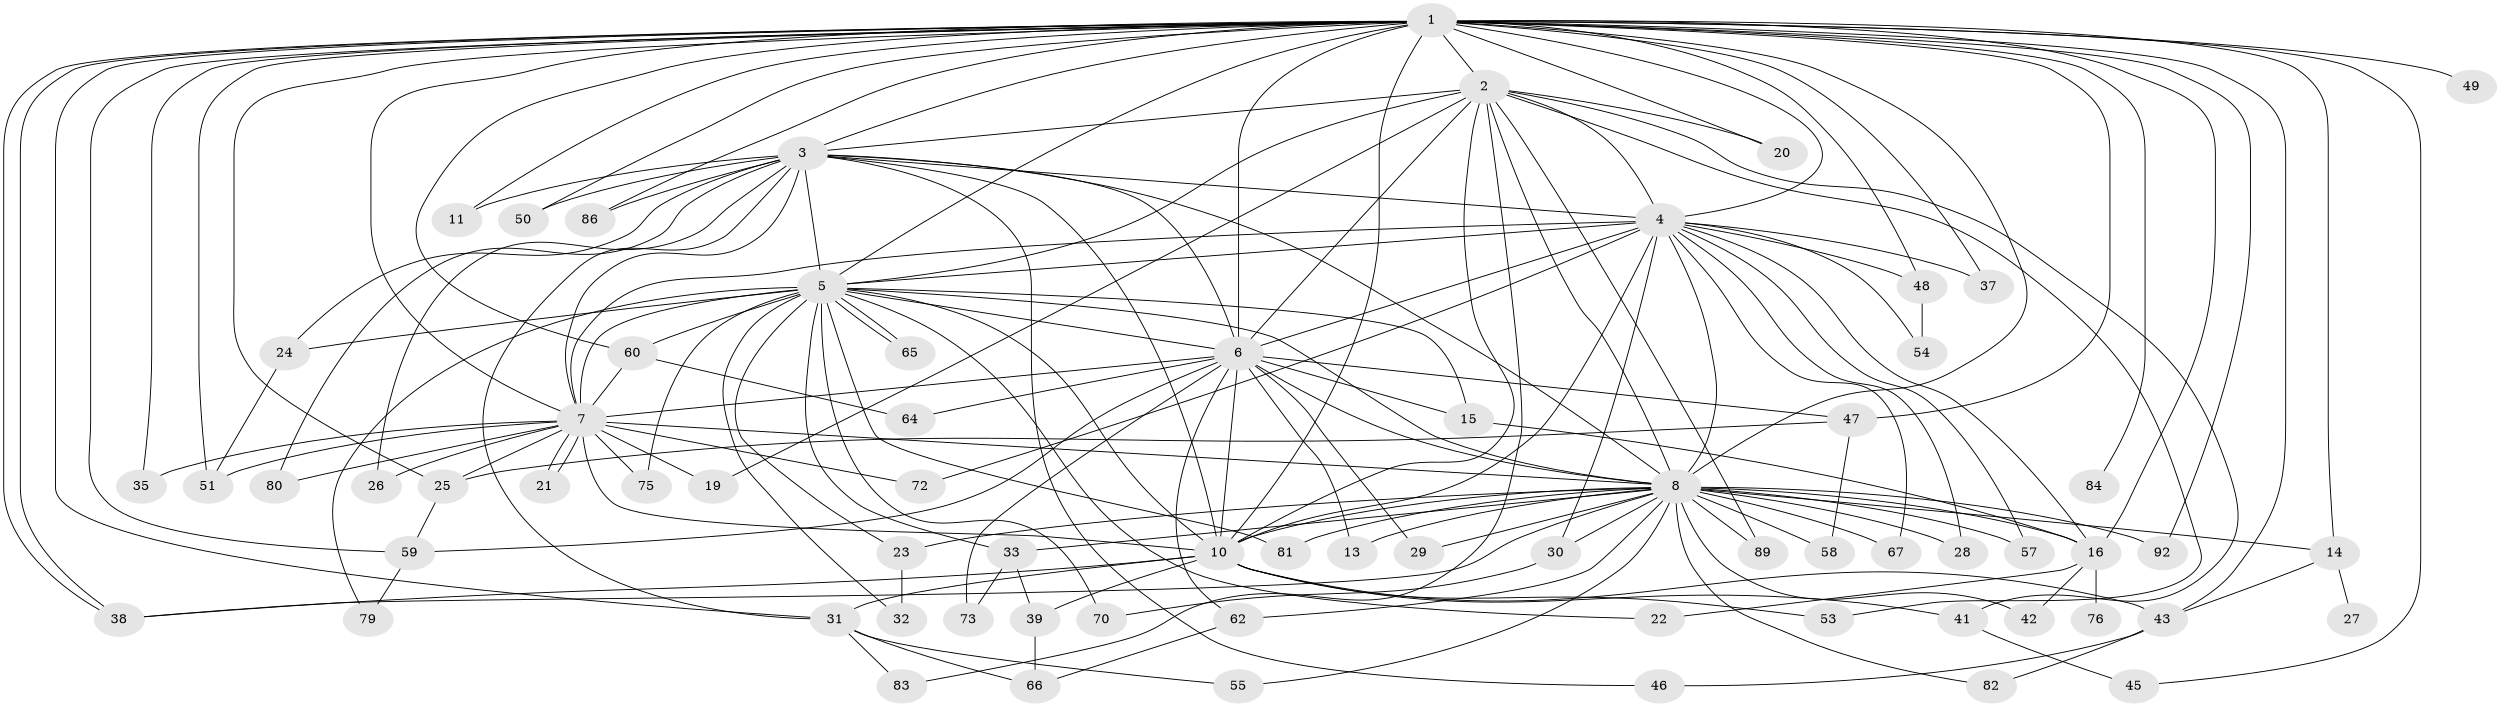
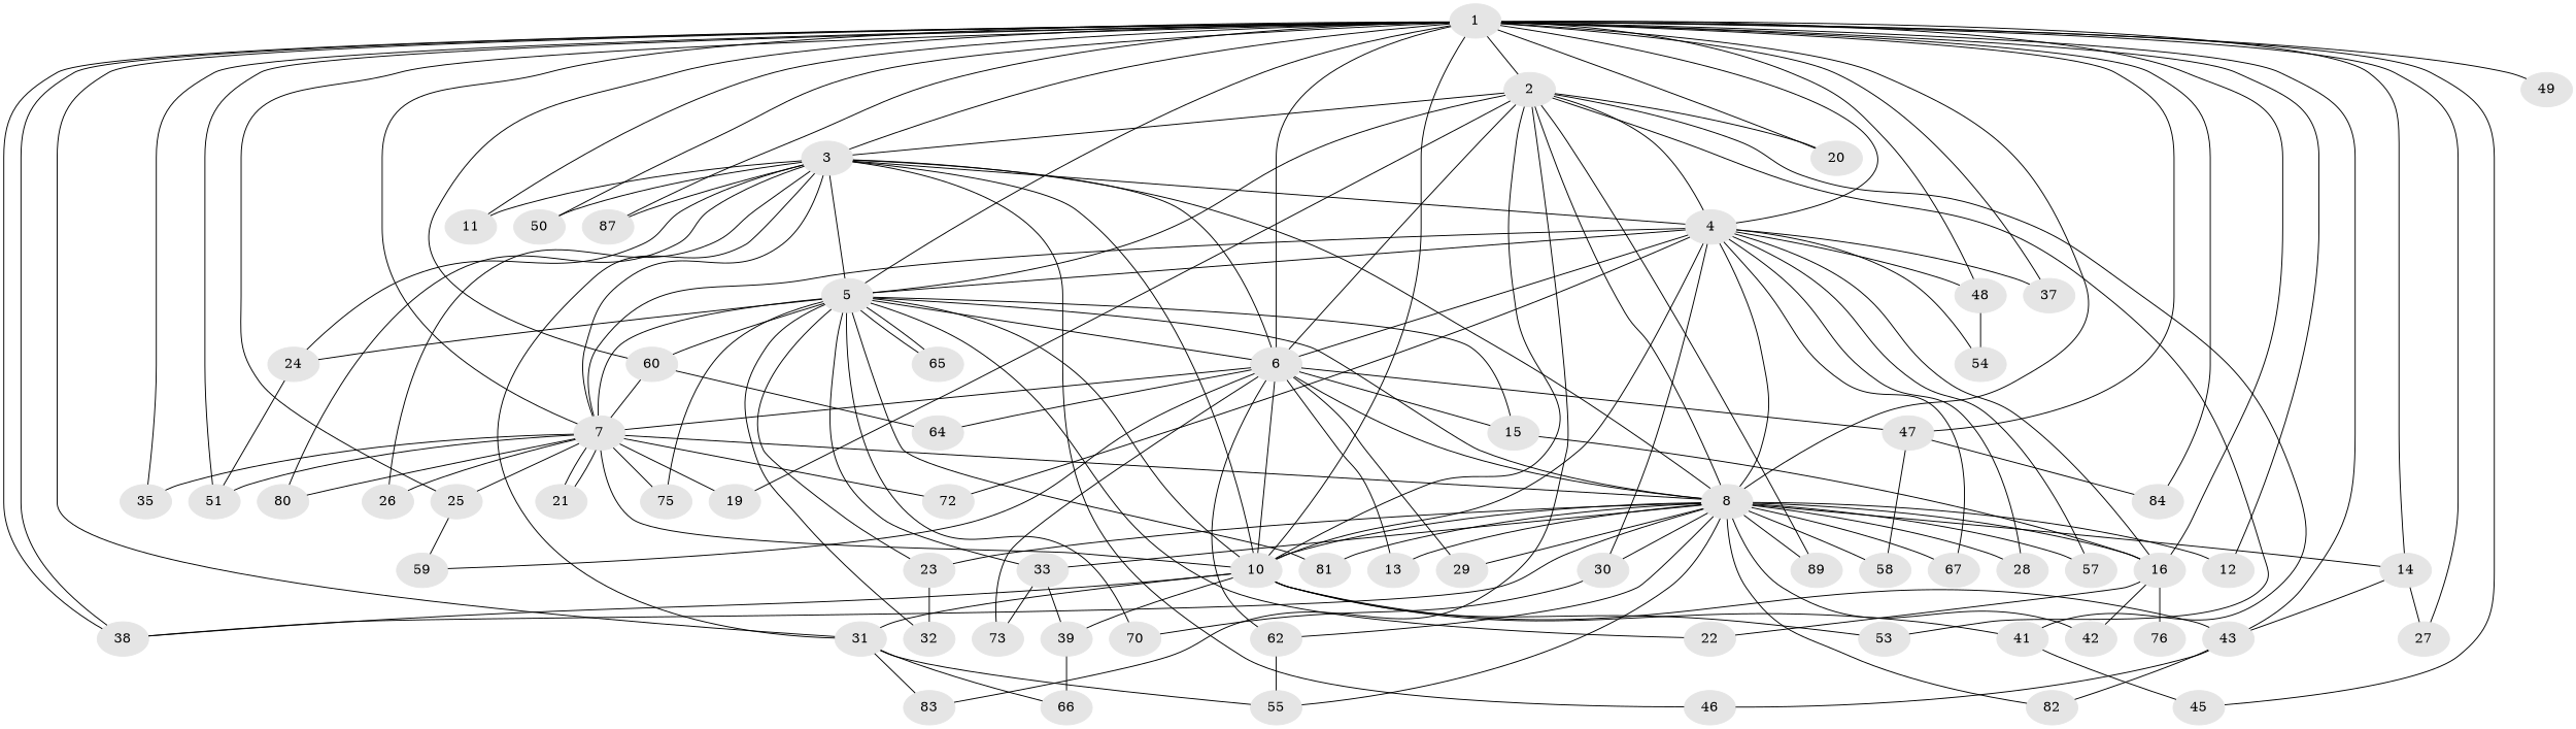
  graph {
    node [color=gray90 style=filled]
    1 [super="+78"]
    2 [super="+17"]
    3 [super="+68"]
    4 [super="+18"]
    5 [super="+74"]
    6 [super="+44"]
    7 [super="+9"]
    8 [super="+77"]
    10 [super="+61"]
    11
-   12 [label=92]
+   12
    14
    16 [super="+34"]
    20
    25
    27
    31 [super="+40"]
    35
    37
    38 [super="+88"]
    43 [super="+56"]
    45
    47
    48 [super="+63"]
    49
    50
    51 [super="+67"]
    60
    84
-   86
+   86 [label=87]
    19
    41
    53 [super="+71"]
    83
    89
    24
    26
    46
    80
    28
    30 [super="+52"]
    54
    57
    72
    n45 [label=67]
    15 [super="+85"]
    22
    23
    32
    33
    65
    70
    75
-   79
    81
    13
    29
    59
    62
    64
    73
    21
    42
    55
    58
    82
    39 [super="+69"]
    76
    66
    1 -- 2
    1 -- 3
    1 -- 4 [weight=2]
    1 -- 5
    1 -- 6
    1 -- 7 [weight=2]
    1 -- 8 [weight=2]
    1 -- 10
    1 -- 11
    1 -- 12
    1 -- 14
    1 -- 16
    1 -- 20
    1 -- 25
-   1 -- 59
+   1 -- 27
    1 -- 31
    1 -- 35
    1 -- 37
    1 -- 38
    1 -- 38
    1 -- 43
    1 -- 45
    1 -- 47
    1 -- 48
    1 -- 49
    1 -- 50
    1 -- 51
    1 -- 60
    1 -- 84
    1 -- 86
    2 -- 3
    2 -- 4
    2 -- 5
    2 -- 6
    2 -- 8
    2 -- 10
    2 -- 20
    2 -- 19
    2 -- 41
    2 -- 53
    2 -- 83
    2 -- 89
    3 -- 4
    3 -- 5 [weight=2]
    3 -- 6
    3 -- 7 [weight=2]
    3 -- 8
    3 -- 10
    3 -- 11
    3 -- 31
    3 -- 50
    3 -- 86
    3 -- 24
    3 -- 26
    3 -- 46
    3 -- 80
    4 -- 5
    4 -- 6
    4 -- 7 [weight=2]
    4 -- 8
    4 -- 10 [weight=2]
    4 -- 16
    4 -- 37
    4 -- 48
    4 -- 28
    4 -- 30 [weight=2]
    4 -- 54
    4 -- 57
    4 -- 72
    4 -- n45
    5 -- 6
    5 -- 7 [weight=3]
    5 -- 8
    5 -- 10
    5 -- 60
    5 -- 24
    5 -- 15
    5 -- 22
    5 -- 23
    5 -- 32
    5 -- 33
    5 -- 65
    5 -- 65
    5 -- 70
    5 -- 75
-   5 -- 79
    5 -- 81
    6 -- 7 [weight=2]
    6 -- 8
    6 -- 10
    6 -- 47
    6 -- 15
    6 -- 13
    6 -- 29
    6 -- 59
    6 -- 62
    6 -- 64
    6 -- 73
    7 -- 8 [weight=2]
    7 -- 10 [weight=2]
    7 -- 25
    7 -- 35
    7 -- 51
    7 -- 19
    7 -- 26
    7 -- 80
    7 -- 72
    7 -- 75
    7 -- 21
    7 -- 21
    8 -- 10
    8 -- 12
    8 -- 14
    8 -- 16
    8 -- 38
    8 -- 89
    8 -- 28
    8 -- 30
    8 -- 57
    8 -- n45
    8 -- 23
    8 -- 33
    8 -- 81
    8 -- 13
    8 -- 29
    8 -- 62
    8 -- 42
    8 -- 55
    8 -- 58
    8 -- 82
    10 -- 31
    10 -- 38
    10 -- 43
    10 -- 41
    10 -- 53
    10 -- 39
    14 -- 27
    14 -- 43
    16 -- 22
    16 -- 42
    16 -- 76 [weight=2]
    25 -- 59
    31 -- 83
    31 -- 55
    31 -- 66
    43 -- 46
    43 -- 82
-   47 -- 25
+   47 -- 84
    47 -- 58
    48 -- 54 [weight=2]
    60 -- 7 [weight=3]
    60 -- 64
    41 -- 45
    24 -- 51
    30 -- 70
    15 -- 16
    23 -- 32
    33 -- 73
    33 -- 39
-   59 -- 79
-   62 -- 66
+   62 -- 55
    39 -- 66
  }
